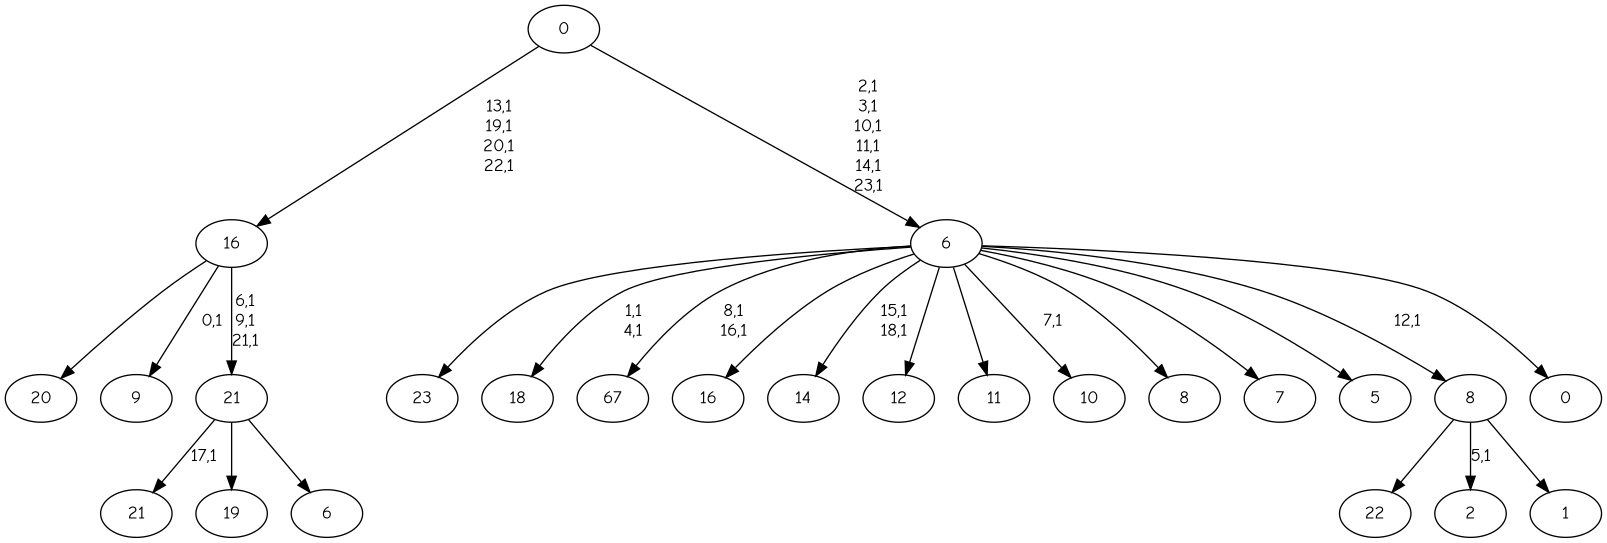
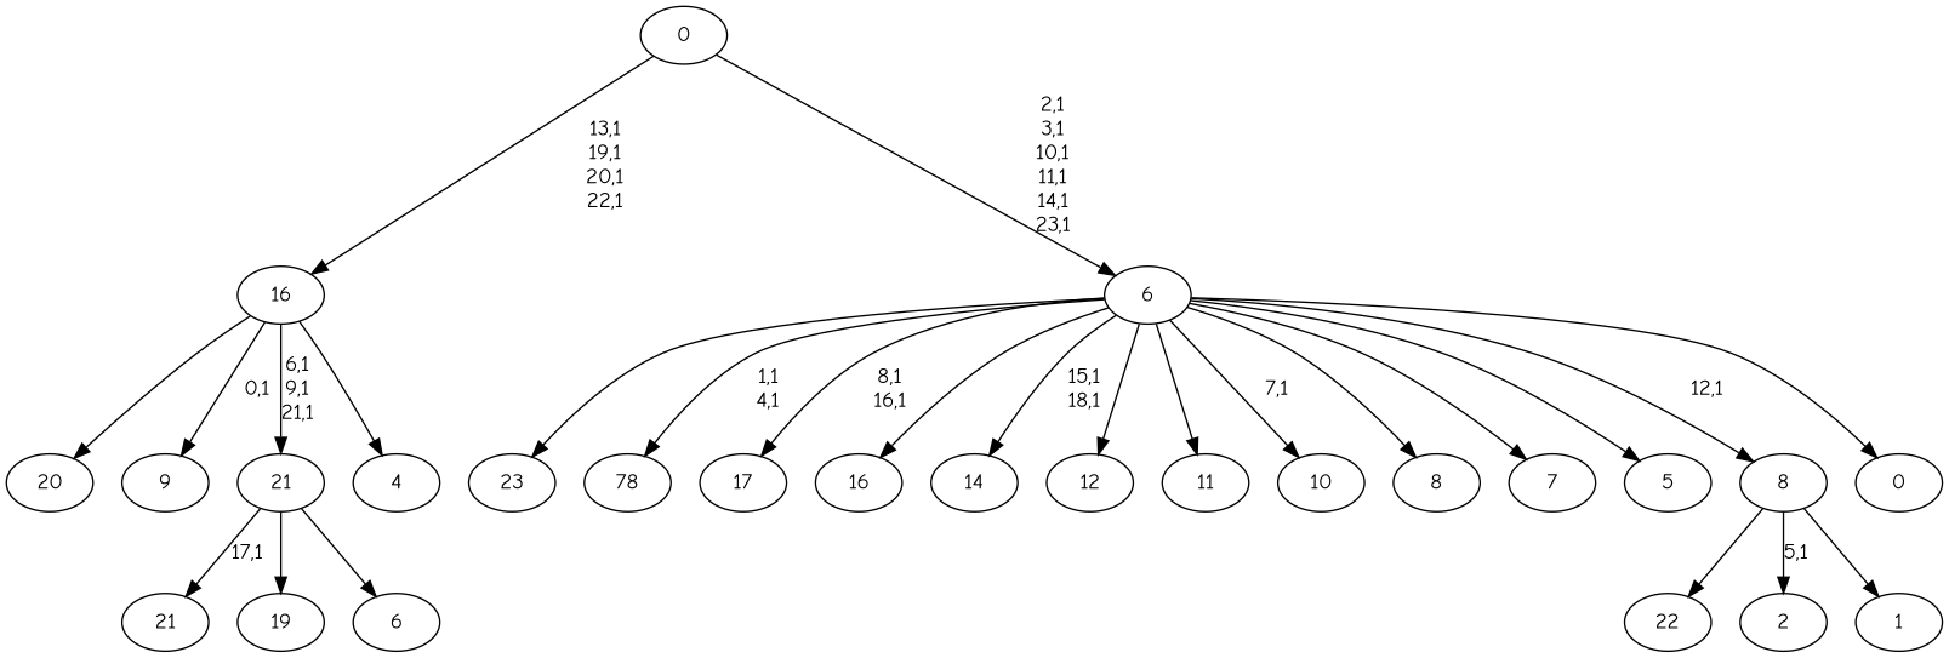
  digraph {
    fontname="Comic Neue"
    node [fontname="Comic Neue"]
    edge [fontname="Comic Neue"]
    n1 [label=23]
    n2 [label=22]
    n3 [label=21]
    n4 [label=20]
    n5 [label=19]
-   n6 [label=18]
-   n7 [label=67]
+   n6 [label=78]
+   n7 [label=17]
    n8 [label=16]
    n9 [label=14]
    n10 [label=12]
    n11 [label=11]
    n12 [label=10]
    n13 [label=9]
    n14 [label=8]
    n15 [label=7]
    n16 [label=6]
    21
    n18 [label=5]
+   n19 [label=4]
    16
    n21 [label=2]
    n22 [label=1]
    8
    n24 [label=0]
    6
    0
    21 -> n3 [label="17,1"]
    21 -> n5
    21 -> n16
    16 -> n4
    16 -> n13 [label="0,1"]
    16 -> 21 [label="6,1\n9,1\n21,1"]
+   16 -> n19
    8 -> n2
    8 -> n21 [label="5,1"]
    8 -> n22
    6 -> n1
    6 -> n6 [label="1,1\n4,1"]
    6 -> n7 [label="8,1\n16,1"]
    6 -> n8
    6 -> n9 [label="15,1\n18,1"]
    6 -> n10
    6 -> n11
    6 -> n12 [label="7,1"]
    6 -> n14
    6 -> n15
    6 -> n18
    6 -> 8 [label="12,1"]
    6 -> n24
    0 -> 16 [label="13,1\n19,1\n20,1\n22,1"]
    0 -> 6 [label="2,1\n3,1\n10,1\n11,1\n14,1\n23,1"]
  }
